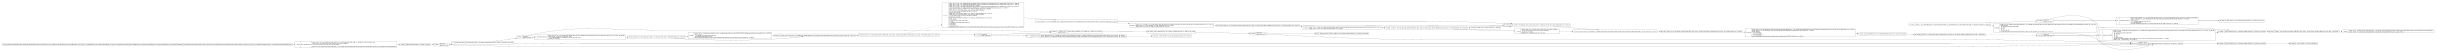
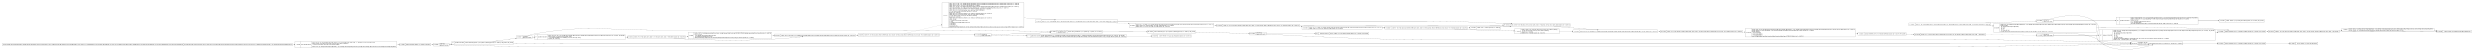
  digraph {
    fontname=Roboto
    rankdir=LR
    node [fontname=Roboto shape=record]
    edge [fontname=Roboto]
    n1 [label="{0\:\ 0x0000|MTH_ENTER_BLOCK\l|0x0000: ARITH  (r6 I:?[int, boolean, short, byte, char]) = (r13 I:?[int, boolean, short, byte, char]) ^ (1 ?[boolean, int, float, short, byte, char]) \l0x0002: CONST  (r4 I:?[int, float, boolean, short, byte, char, OBJECT, ARRAY]) = \l  (0 ?[int, float, boolean, short, byte, char, OBJECT, ARRAY])\l \l0x0003: IGET  (r7 I:okhttp3.internal.http2.Http2Writer) = (r10 I:okhttp3.internal.http2.Http2Connection) okhttp3.internal.http2.Http2Connection.writer okhttp3.internal.http2.Http2Writer \l}"]
    n2 [label="{1\:\ 0x0005|0x0005: MONITOR_ENTER  (r7 I:?[OBJECT, ARRAY]) \l}"]
    n3 [label="{2\:\ 0x0006|SYNTHETIC\lSplitter:B:2:0x0006\l}"]
    n4 [label="{3\:\ ?|Splitter:B:2:0x0006\l|0x0006: MONITOR_ENTER  (r10 I:?[OBJECT, ARRAY]) A[Catch:\{ all \-\> 0x0078 \}, TRY_ENTER, TRY_LEAVE]\l}"]
    n5 [label="{43\:\ 0x0078|ExcHandler: all null\lSplitter:B:2:0x0006\l|0x0078: MOVE_EXCEPTION  (r11 I:?[OBJECT]) =  A[Catch:\{ all \-\> 0x0078 \}]\l}"]
    n6 [label="{4\:\ 0x0007|SYNTHETIC\lSplitter:B:4:0x0007\l}"]
    n7 [label="{44\:\ 0x0079|0x0079: MONITOR_EXIT  (r7 I:?[OBJECT, ARRAY]) A[Catch:\{ all \-\> 0x0078 \}, TRY_LEAVE]\l}"]
    n8 [label="{5\:\ ?|Splitter:B:4:0x0007\l|0x0007: IGET  (r0 I:int) = (r10 I:okhttp3.internal.http2.Http2Connection) okhttp3.internal.http2.Http2Connection.nextStreamId int A[Catch:\{ all \-\> 0x0075 \}, TRY_ENTER]\l0x0009: CONST  (r1 I:?[int, float, short, byte, char]) = \l  (1073741823(0x3fffffff, float:1.9999999) ?[int, float, short, byte, char])\l A[Catch:\{ all \-\> 0x0075 \}]\l}"]
    n9 [label="{39\:\ 0x0075|ExcHandler: all null\lSplitter:B:4:0x0007\l|0x0075: MOVE_EXCEPTION  (r11 I:?[OBJECT]) =  A[Catch:\{ all \-\> 0x0075 \}]\l}"]
    n10 [label="{6\:\ 0x000c|0x000c: IF  (r0 I:?[int, byte, short, char]) \<= (r1 I:?[int, byte, short, char])  \-\> B:8:0x0013 A[Catch:\{ all \-\> 0x0075 \}]\l}"]
    n11 [label="{40\:\ 0x0076|0x0076: MONITOR_EXIT  (r10 I:?[OBJECT, ARRAY]) A[Catch:\{ all \-\> 0x0075 \}, TRY_LEAVE]\l}"]
    n12 [label="{7\:\ 0x000e|0x000e: SGET  (r0 I:okhttp3.internal.http2.ErrorCode) =  okhttp3.internal.http2.ErrorCode.REFUSED_STREAM okhttp3.internal.http2.ErrorCode A[Catch:\{ all \-\> 0x0075 \}]\l0x0010: INVOKE  \l  (r10 I:okhttp3.internal.http2.Http2Connection)\l  (r0 I:okhttp3.internal.http2.ErrorCode)\l okhttp3.internal.http2.Http2Connection.shutdown(okhttp3.internal.http2.ErrorCode):void type: VIRTUAL A[Catch:\{ all \-\> 0x0075 \}]\l}"]
    n13 [label="{8\:\ 0x0013|0x0013: IGET  (r0 I:boolean) = (r10 I:okhttp3.internal.http2.Http2Connection) okhttp3.internal.http2.Http2Connection.shutdown boolean A[Catch:\{ all \-\> 0x0075 \}]\l}"]
    n14 [label="{9\:\ 0x0015|0x0015: IF  (r0 I:?[int, boolean, OBJECT, ARRAY, byte, short, char]) != (0 ?[int, boolean, OBJECT, ARRAY, byte, short, char])  \-\> B:36:0x006f A[Catch:\{ all \-\> 0x0075 \}]\l}"]
    n15 [label="{10\:\ 0x0017|0x0017: IGET  (r8 I:int) = (r10 I:okhttp3.internal.http2.Http2Connection) okhttp3.internal.http2.Http2Connection.nextStreamId int A[Catch:\{ all \-\> 0x0075 \}]\l0x0019: IGET  (r0 I:int) = (r10 I:okhttp3.internal.http2.Http2Connection) okhttp3.internal.http2.Http2Connection.nextStreamId int A[Catch:\{ all \-\> 0x0075 \}]\l0x001b: ARITH  (r0 I:int) = (r0 I:int) + (2 int) A[Catch:\{ all \-\> 0x0075 \}]\l0x001d: IPUT  (r0 I:int), (r10 I:okhttp3.internal.http2.Http2Connection) okhttp3.internal.http2.Http2Connection.nextStreamId int A[Catch:\{ all \-\> 0x0075 \}]\l0x001f: NEW_INSTANCE  (r9 I:okhttp3.internal.http2.Http2Stream) =  okhttp3.internal.http2.Http2Stream A[Catch:\{ all \-\> 0x0075 \}]\l0x0021: MOVE  (r0 I:?[OBJECT, ARRAY]) = (r9 I:?[OBJECT, ARRAY]) A[Catch:\{ all \-\> 0x0075 \}]\l0x0022: MOVE  (r1 I:?[int, float, boolean, short, byte, char, OBJECT, ARRAY]) = \l  (r8 I:?[int, float, boolean, short, byte, char, OBJECT, ARRAY])\l A[Catch:\{ all \-\> 0x0075 \}]\l0x0023: MOVE  (r2 I:?[OBJECT, ARRAY]) = (r10 I:?[OBJECT, ARRAY]) A[Catch:\{ all \-\> 0x0075 \}]\l0x0024: MOVE  (r3 I:?[int, float, boolean, short, byte, char, OBJECT, ARRAY]) = \l  (r6 I:?[int, float, boolean, short, byte, char, OBJECT, ARRAY])\l A[Catch:\{ all \-\> 0x0075 \}]\l0x0025: MOVE  (r5 I:?[OBJECT, ARRAY]) = (r12 I:?[OBJECT, ARRAY]) A[Catch:\{ all \-\> 0x0075 \}]\l0x0026: INVOKE  \l  (r0 I:okhttp3.internal.http2.Http2Stream)\l  (r1 I:int)\l  (r2 I:okhttp3.internal.http2.Http2Connection)\l  (r3 I:boolean)\l  (r4 I:boolean)\l  (r5 I:java.util.List)\l okhttp3.internal.http2.Http2Stream.\<init\>(int, okhttp3.internal.http2.Http2Connection, boolean, boolean, java.util.List):void type: DIRECT A[Catch:\{ all \-\> 0x0075 \}]\l}"]
    n16 [label="{36\:\ 0x006f|SYNTHETIC\lSplitter:B:36:0x006f\l}"]
    n17 [label="{11\:\ 0x0029|0x0029: IF  (r13 I:?[int, boolean, OBJECT, ARRAY, byte, short, char]) == (0 ?[int, boolean, OBJECT, ARRAY, byte, short, char])  \-\> B:18:0x003c A[Catch:\{ all \-\> 0x0075 \}]\l}"]
    n18 [label="{37\:\ ?|Splitter:B:36:0x006f\l|0x006f: NEW_INSTANCE  (r11 I:okhttp3.internal.http2.ConnectionShutdownException) =  okhttp3.internal.http2.ConnectionShutdownException A[Catch:\{ all \-\> 0x0075 \}, TRY_ENTER]\l0x0071: INVOKE  (r11 I:okhttp3.internal.http2.ConnectionShutdownException) okhttp3.internal.http2.ConnectionShutdownException.\<init\>():void type: DIRECT A[Catch:\{ all \-\> 0x0075 \}]\l}"]
    n19 [label="{12\:\ 0x002b|0x002b: IGET  (r0 I:long) = (r10 I:okhttp3.internal.http2.Http2Connection) okhttp3.internal.http2.Http2Connection.bytesLeftInWriteWindow long A[Catch:\{ all \-\> 0x0075 \}]\l0x002d: CONST  (r2 I:?[long, double]) = (0 ?[long, double]) A[Catch:\{ all \-\> 0x0075 \}]\l0x002f: CMP_L  (r13 I:int) = (r0 I:long), (r2 I:long) A[Catch:\{ all \-\> 0x0075 \}]\l}"]
    n20 [label="{18\:\ 0x003c|0x003c: CONST  (r13 I:?[boolean, int, float, short, byte, char]) = (1 ?[boolean, int, float, short, byte, char]) A[Catch:\{ all \-\> 0x0075 \}]\l}"]
    n21 [label="{13\:\ 0x0031|0x0031: IF  (r13 I:?[int, boolean, OBJECT, ARRAY, byte, short, char]) == (0 ?[int, boolean, OBJECT, ARRAY, byte, short, char])  \-\> B:18:0x003c A[Catch:\{ all \-\> 0x0075 \}]\l}"]
    n22 [label="{19\:\ 0x003d|0x003d: INVOKE  (r0 I:boolean) = (r9 I:okhttp3.internal.http2.Http2Stream) okhttp3.internal.http2.Http2Stream.isOpen():boolean type: VIRTUAL A[Catch:\{ all \-\> 0x0075 \}]\l}"]
    n23 [label="{14\:\ 0x0033|0x0033: IGET  (r0 I:long) = (r9 I:okhttp3.internal.http2.Http2Stream) okhttp3.internal.http2.Http2Stream.bytesLeftInWriteWindow long A[Catch:\{ all \-\> 0x0075 \}]\l0x0035: CMP_L  (r13 I:int) = (r0 I:long), (r2 I:long) A[Catch:\{ all \-\> 0x0075 \}]\l}"]
    n24 [label="{15\:\ 0x0037|0x0037: IF  (r13 I:?[int, boolean, OBJECT, ARRAY, byte, short, char]) != (0 ?[int, boolean, OBJECT, ARRAY, byte, short, char])  \-\> B:17:0x003a A[Catch:\{ all \-\> 0x0075 \}]\l}"]
    n25 [label="{16\:\ 0x0039|0x0039: GOTO  \-\> 0x003c A[Catch:\{ all \-\> 0x0075 \}]\l}"]
    n26 [label="{17\:\ 0x003a|0x003a: CONST  (r13 I:?[int, float, boolean, short, byte, char, OBJECT, ARRAY]) = \l  (0 ?[int, float, boolean, short, byte, char, OBJECT, ARRAY])\l A[Catch:\{ all \-\> 0x0075 \}]\l0x003b: GOTO  \-\> 0x003d A[Catch:\{ all \-\> 0x0075 \}]\l}"]
    n27 [label="{20\:\ 0x0041|0x0041: IF  (r0 I:?[int, boolean, OBJECT, ARRAY, byte, short, char]) == (0 ?[int, boolean, OBJECT, ARRAY, byte, short, char])  \-\> B:22:0x004c A[Catch:\{ all \-\> 0x0075 \}]\l}"]
    n28 [label="{21\:\ 0x0043|0x0043: IGET  (r0 I:java.util.Map\<java.lang.Integer, okhttp3.internal.http2.Http2Stream\>) = (r10 I:okhttp3.internal.http2.Http2Connection) okhttp3.internal.http2.Http2Connection.streams java.util.Map A[Catch:\{ all \-\> 0x0075 \}]\l0x0045: INVOKE  (r1 I:java.lang.Integer) = (r8 I:int) java.lang.Integer.valueOf(int):java.lang.Integer type: STATIC A[Catch:\{ all \-\> 0x0075 \}]\l0x0049: INVOKE  \l  (r0 I:java.util.Map)\l  (r1 I:java.lang.Object)\l  (r9 I:java.lang.Object)\l java.util.Map.put(java.lang.Object, java.lang.Object):java.lang.Object type: INTERFACE A[Catch:\{ all \-\> 0x0075 \}]\l}"]
    n29 [label="{22\:\ 0x004c|0x004c: MONITOR_EXIT  (r10 I:?[OBJECT, ARRAY]) A[Catch:\{ all \-\> 0x0075 \}, TRY_LEAVE]\l}"]
    n30 [label="{23\:\ 0x004d|0x004d: IF  (r11 I:?[int, boolean, OBJECT, ARRAY, byte, short, char]) != (0 ?[int, boolean, OBJECT, ARRAY, byte, short, char])  \-\> B:26:0x0055 \l}"]
    n31 [label="{24\:\ 0x004f|SYNTHETIC\lSplitter:B:24:0x004f\l}"]
    n32 [label="{25\:\ ?|Splitter:B:24:0x004f\l|0x004f: IGET  (r0 I:okhttp3.internal.http2.Http2Writer) = (r10 I:okhttp3.internal.http2.Http2Connection) okhttp3.internal.http2.Http2Connection.writer okhttp3.internal.http2.Http2Writer A[Catch:\{ all \-\> 0x0078 \}, TRY_ENTER]\l0x0051: INVOKE  \l  (r0 I:okhttp3.internal.http2.Http2Writer)\l  (r6 I:boolean)\l  (r8 I:int)\l  (r11 I:int)\l  (r12 I:java.util.List)\l okhttp3.internal.http2.Http2Writer.synStream(boolean, int, int, java.util.List):void type: VIRTUAL A[Catch:\{ all \-\> 0x0078 \}]\l0x0054: GOTO  \-\> 0x005e A[Catch:\{ all \-\> 0x0078 \}]\l}"]
    n33 [label="{29\:\ 0x005e|0x005e: MONITOR_EXIT  (r7 I:?[OBJECT, ARRAY]) A[Catch:\{ all \-\> 0x0078 \}, TRY_LEAVE]\l}"]
    n34 [label="{30\:\ 0x005f|0x005f: IF  (r13 I:?[int, boolean, OBJECT, ARRAY, byte, short, char]) == (0 ?[int, boolean, OBJECT, ARRAY, byte, short, char])  \-\> B:32:0x0066 \l}"]
    n35 [label="{27\:\ 0x0057|0x0057: IF  (r0 I:?[int, boolean, OBJECT, ARRAY, byte, short, char]) != (0 ?[int, boolean, OBJECT, ARRAY, byte, short, char])  \-\> B:33:0x0067 A[Catch:\{ all \-\> 0x0078 \}]\l}"]
    n36 [label="{28\:\ 0x0059|0x0059: IGET  (r0 I:okhttp3.internal.http2.Http2Writer) = (r10 I:okhttp3.internal.http2.Http2Connection) okhttp3.internal.http2.Http2Connection.writer okhttp3.internal.http2.Http2Writer A[Catch:\{ all \-\> 0x0078 \}]\l0x005b: INVOKE  \l  (r0 I:okhttp3.internal.http2.Http2Writer)\l  (r11 I:int)\l  (r8 I:int)\l  (r12 I:java.util.List)\l okhttp3.internal.http2.Http2Writer.pushPromise(int, int, java.util.List):void type: VIRTUAL A[Catch:\{ all \-\> 0x0078 \}]\l}"]
    n37 [label="{33\:\ 0x0067|SYNTHETIC\lSplitter:B:33:0x0067\l}"]
    n38 [label="{34\:\ ?|Splitter:B:33:0x0067\l|0x0067: NEW_INSTANCE  (r11 I:java.lang.IllegalArgumentException) =  java.lang.IllegalArgumentException A[Catch:\{ all \-\> 0x0078 \}, TRY_ENTER]\l0x0069: CONST_STR  (r12 I:java.lang.String) =  \"client streams shouldn't have associated stream IDs\" A[Catch:\{ all \-\> 0x0078 \}]\l0x006b: INVOKE  \l  (r11 I:java.lang.IllegalArgumentException)\l  (r12 I:java.lang.String)\l java.lang.IllegalArgumentException.\<init\>(java.lang.String):void type: DIRECT A[Catch:\{ all \-\> 0x0078 \}]\l}"]
    n39 [label="{31\:\ 0x0061|0x0061: IGET  (r11 I:okhttp3.internal.http2.Http2Writer) = (r10 I:okhttp3.internal.http2.Http2Connection) okhttp3.internal.http2.Http2Connection.writer okhttp3.internal.http2.Http2Writer \l0x0063: INVOKE  (r11 I:okhttp3.internal.http2.Http2Writer) okhttp3.internal.http2.Http2Writer.flush():void type: VIRTUAL \l}"]
+   n40 [label="{32\:\ 0x0066|0x0066: RETURN  (r9 I:okhttp3.internal.http2.Http2Stream) \l}"]
    n41 [label="{35\:\ 0x006e|0x006e: THROW  (r11 I:java.lang.Throwable) A[Catch:\{ all \-\> 0x0078 \}, TRY_LEAVE]\l}"]
    n42 [label="{38\:\ 0x0074|0x0074: THROW  (r11 I:java.lang.Throwable) A[Catch:\{ all \-\> 0x0075 \}]\l}"]
    n43 [label="{41\:\ 0x0077|SYNTHETIC\lSplitter:B:41:0x0077\l}"]
    n44 [label="{42\:\ ?|Splitter:B:41:0x0077\l|0x0077: THROW  (r11 I:java.lang.Throwable) A[Catch:\{ all \-\> 0x0078 \}, TRY_ENTER]\l}"]
    n45 [label="{45\:\ 0x007a|0x007a: THROW  (r11 I:java.lang.Throwable) \l}"]
    n46 [label="{private okhttp3.internal.http2.Http2Stream okhttp3.internal.http2.Http2Connection.newStream((r10 'this' I:okhttp3.internal.http2.Http2Connection A[IMMUTABLE_TYPE, THIS]), (r11 I:int A[IMMUTABLE_TYPE, METHOD_ARGUMENT]), (r12 I:java.util.List\<okhttp3.internal.http2.Header\> A[IMMUTABLE_TYPE, METHOD_ARGUMENT]), (r13 I:boolean A[IMMUTABLE_TYPE, METHOD_ARGUMENT]))  | Annotation[SYSTEM, dalvik.annotation.Throws, \{value=[java.io.IOException]\}], Annotation[SYSTEM, dalvik.annotation.Signature, \{value=[(I, Ljava\/util\/List\<, Lokhttp3\/internal\/http2\/Header;, \>;Z), Lokhttp3\/internal\/http2\/Http2Stream;]\}]\l}"]
    n1 -> n2
    n2 -> n3
    n3 -> n4
    n3 -> n5
    n4 -> n5
    n4 -> n6
    n5 -> n7
    n6 -> n8
    n6 -> n9
    n7 -> n45
    n8 -> n10
    n9 -> n11
    n10 -> n12 [style=dashed]
    n10 -> n13
    n11 -> n43
    n12 -> n13
    n13 -> n14
    n14 -> n15 [style=dashed]
    n14 -> n16
    n15 -> n17
    n16 -> n9
    n16 -> n18
    n17 -> n19 [style=dashed]
    n17 -> n20
    n18 -> n42
    n19 -> n21
    n20 -> n22
    n21 -> n20
    n21 -> n23 [style=dashed]
    n22 -> n27
    n23 -> n24
    n24 -> n25 [style=dashed]
    n24 -> n26
    n25 -> n20
    n26 -> n22
    n27 -> n28 [style=dashed]
    n28 -> n29
    n29 -> n30
    n30 -> n31 [style=dashed]
    n31 -> n5
    n31 -> n32
    n32 -> n33
    n33 -> n34
    n34 -> n39 [style=dashed]
+   n34 -> n40
    n35 -> n36 [style=dashed]
    n35 -> n37
    n36 -> n33
    n37 -> n5
    n37 -> n38
    n38 -> n41
+   n39 -> n40
    n43 -> n5
    n43 -> n44
    n46 -> n1
  }
